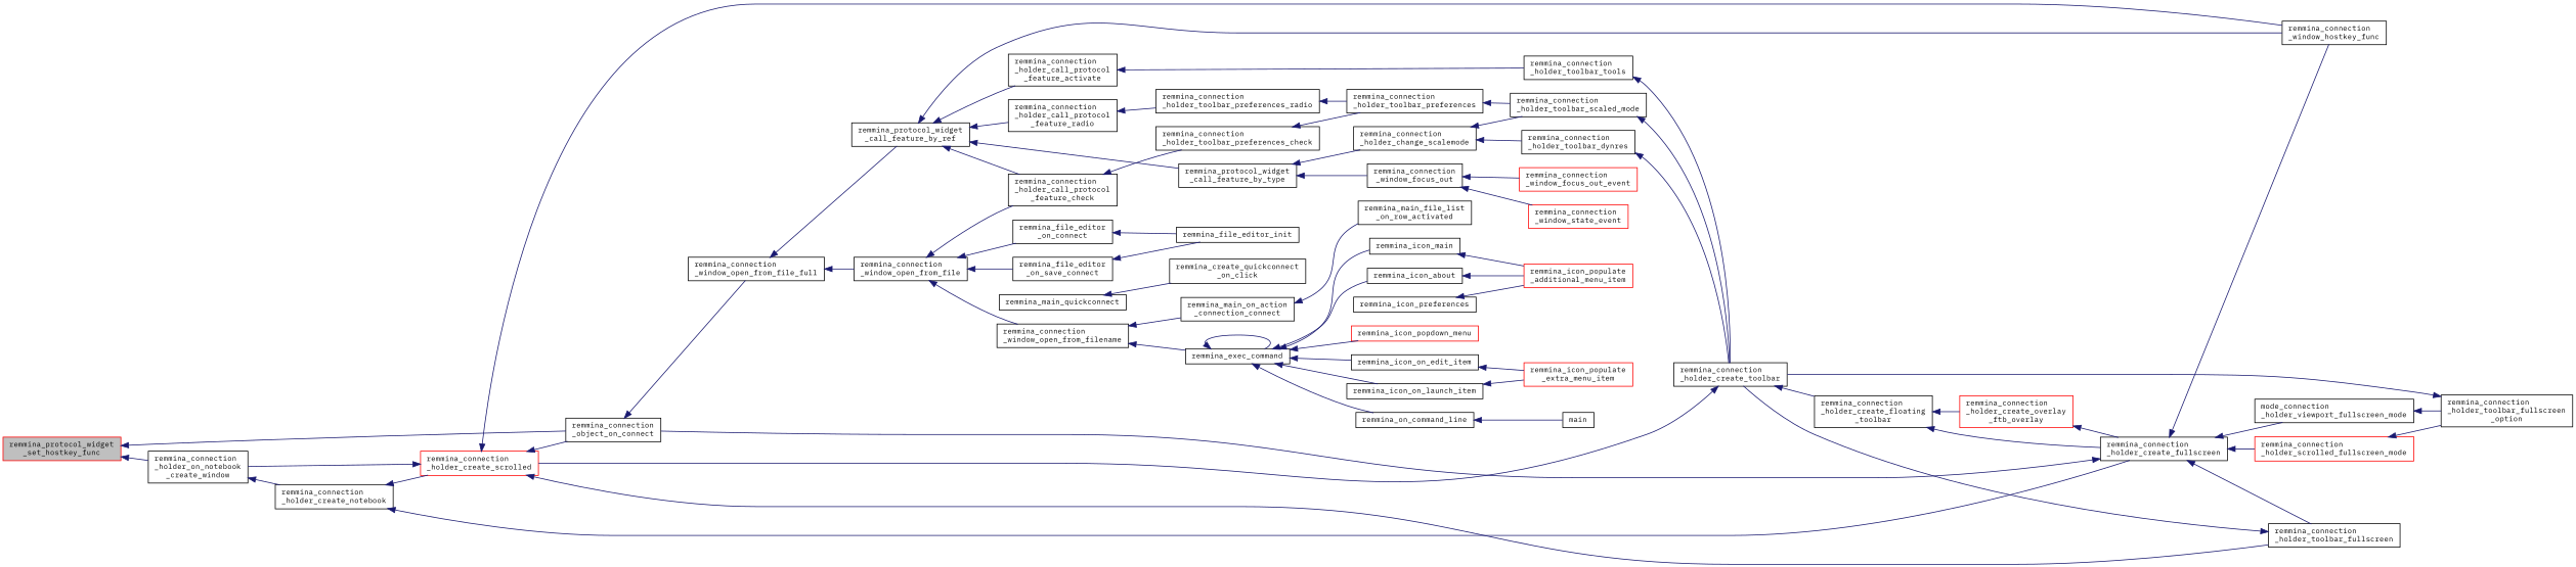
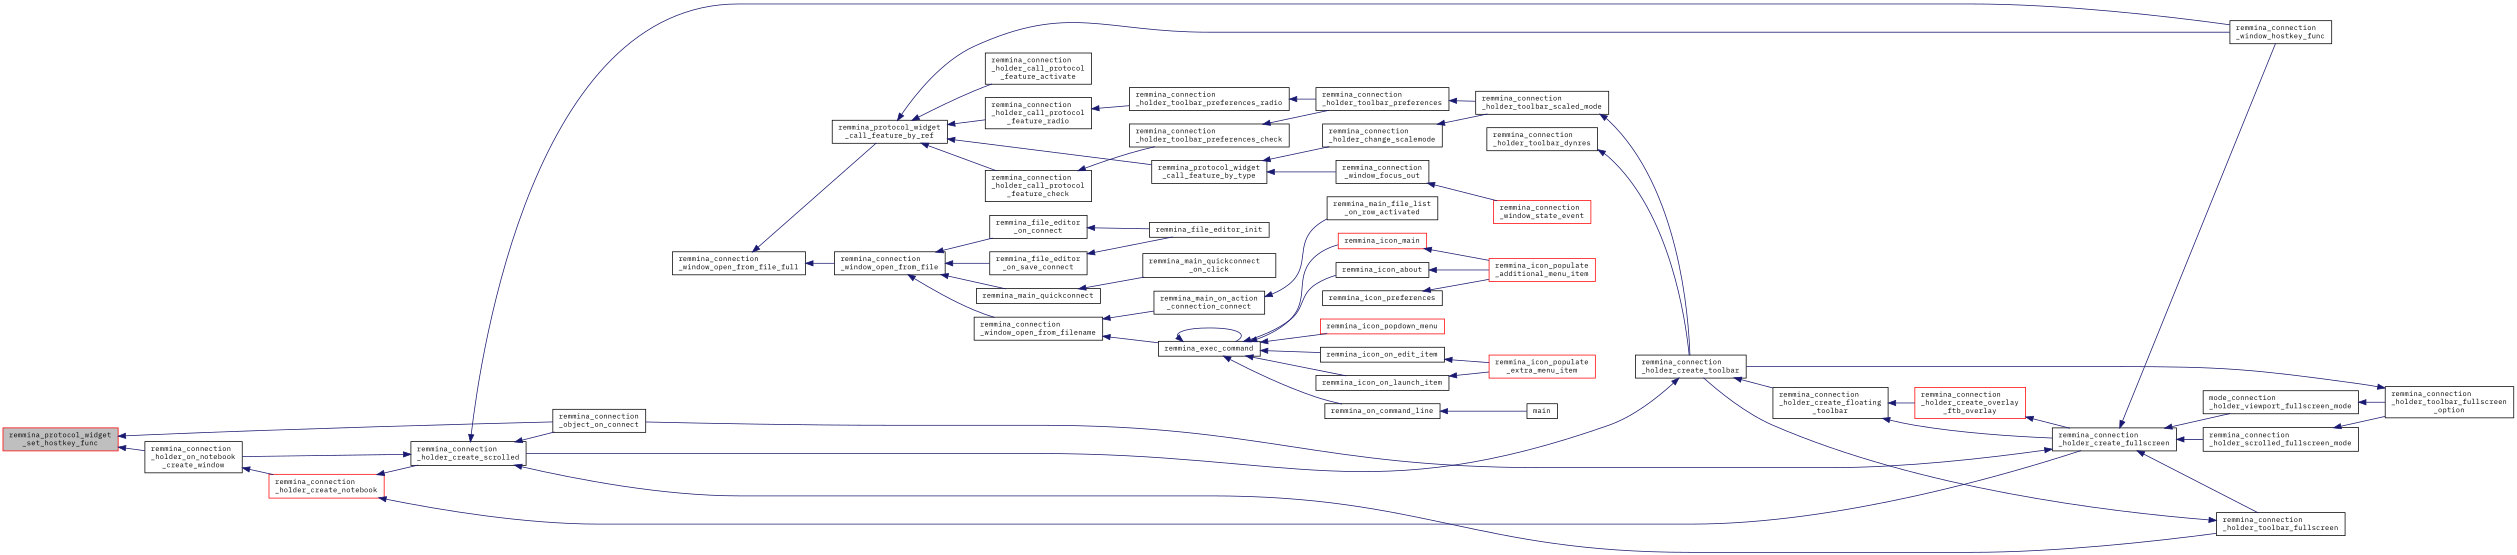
  digraph {
    fontname="IBM Plex Mono"
    rankdir=LR
    node [color=black fillcolor=white fontname="IBM Plex Mono" fontsize=10 shape=record style=filled]
    edge [color=midnightblue dir=back fontname="IBM Plex Mono" fontsize=10 labelfontname=Helvetica labelfontsize=10 style=solid]
    n1 [color=red fillcolor=grey75 fontcolor=black height=0.2 label="remmina_protocol_widget\l_set_hostkey_func" width=0.4]
    n2 [height=0.2 label="remmina_connection\l_holder_on_notebook\l_create_window" width=0.4]
    n3 [height=0.2 label="remmina_connection\l_object_on_connect" width=0.4]
-   n4 [height=0.2 label="remmina_connection\l_holder_create_notebook" width=0.4]
+   n4 [color=red height=0.2 label="remmina_connection\l_holder_create_notebook" width=0.4]
    n5 [height=0.2 label="remmina_connection\l_window_open_from_file_full" width=0.4]
-   n6 [color=red height=0.2 label="remmina_connection\l_holder_create_scrolled" width=0.4]
+   n6 [height=0.2 label="remmina_connection\l_holder_create_scrolled" width=0.4]
    n7 [height=0.2 label="remmina_connection\l_holder_create_fullscreen" width=0.4]
    n8 [height=0.2 label="remmina_connection\l_holder_toolbar_fullscreen" width=0.4]
    n9 [height=0.2 label="remmina_connection\l_window_hostkey_func" width=0.4]
    n10 [height=0.2 label="mode_connection\l_holder_viewport_fullscreen_mode" width=0.4]
-   n11 [color=red height=0.2 label="remmina_connection\l_holder_scrolled_fullscreen_mode" width=0.4]
+   n11 [height=0.2 label="remmina_connection\l_holder_scrolled_fullscreen_mode" width=0.4]
    n12 [height=0.2 label="remmina_connection\l_holder_create_toolbar" width=0.4]
    n13 [height=0.2 label="remmina_connection\l_holder_create_floating\l_toolbar" width=0.4]
    n14 [color=red height=0.2 label="remmina_connection\l_holder_create_overlay\l_ftb_overlay" width=0.4]
    n15 [height=0.2 label="remmina_connection\l_holder_toolbar_fullscreen\l_option" width=0.4]
    n16 [height=0.2 label="remmina_connection\l_window_open_from_file" width=0.4]
    n17 [height=0.2 label="remmina_protocol_widget\l_call_feature_by_ref" width=0.4]
    n18 [height=0.2 label="remmina_connection\l_window_open_from_filename" width=0.4]
    n19 [height=0.2 label="remmina_file_editor\l_on_connect" width=0.4]
    n20 [height=0.2 label="remmina_file_editor\l_on_save_connect" width=0.4]
    n21 [height=0.2 label=remmina_main_quickconnect width=0.4]
    n22 [height=0.2 label="remmina_connection\l_holder_call_protocol\l_feature_radio" width=0.4]
    n23 [height=0.2 label="remmina_connection\l_holder_call_protocol\l_feature_check" width=0.4]
    n24 [height=0.2 label="remmina_connection\l_holder_call_protocol\l_feature_activate" width=0.4]
    n25 [height=0.2 label="remmina_protocol_widget\l_call_feature_by_type" width=0.4]
    n26 [height=0.2 label=remmina_exec_command width=0.4]
    n27 [height=0.2 label="remmina_main_on_action\l_connection_connect" width=0.4]
    n28 [height=0.2 label=remmina_file_editor_init width=0.4]
-   n29 [height=0.2 label="remmina_create_quickconnect\l_on_click" width=0.4]
+   n29 [height=0.2 label="remmina_main_quickconnect\l_on_click" width=0.4]
    n30 [height=0.2 label=remmina_on_command_line width=0.4]
-   n31 [height=0.2 label=remmina_icon_main width=0.4]
+   n31 [color=red height=0.2 label=remmina_icon_main width=0.4]
    n32 [height=0.2 label=remmina_icon_about width=0.4]
    n33 [height=0.2 label=remmina_icon_on_launch_item width=0.4]
    n34 [height=0.2 label=remmina_icon_on_edit_item width=0.4]
    n35 [color=red height=0.2 label=remmina_icon_popdown_menu width=0.4]
    n36 [height=0.2 label="remmina_main_file_list\l_on_row_activated" width=0.4]
    n37 [height=0.2 label=main width=0.4]
    n38 [color=red height=0.2 label="remmina_icon_populate\l_additional_menu_item" width=0.4]
    n39 [height=0.2 label=remmina_icon_preferences width=0.4]
    n40 [color=red height=0.2 label="remmina_icon_populate\l_extra_menu_item" width=0.4]
    n41 [height=0.2 label="remmina_connection\l_holder_toolbar_preferences_radio" width=0.4]
    n42 [height=0.2 label="remmina_connection\l_holder_toolbar_preferences_check" width=0.4]
-   n43 [height=0.2 label="remmina_connection\l_holder_toolbar_tools" width=0.4]
    n44 [height=0.2 label="remmina_connection\l_holder_change_scalemode" width=0.4]
    n45 [height=0.2 label="remmina_connection\l_window_focus_out" width=0.4]
    n46 [height=0.2 label="remmina_connection\l_holder_toolbar_preferences" width=0.4]
    n47 [height=0.2 label="remmina_connection\l_holder_toolbar_scaled_mode" width=0.4]
    n48 [height=0.2 label="remmina_connection\l_holder_toolbar_dynres" width=0.4]
-   n49 [color=red height=0.2 label="remmina_connection\l_window_focus_out_event" width=0.4]
    n50 [color=red height=0.2 label="remmina_connection\l_window_state_event" width=0.4]
    n1 -> n2
    n1 -> n3
    n2 -> n4
-   n3 -> n5
    n4 -> n6
    n4 -> n7
    n5 -> n16
    n5 -> n17
    n6 -> n2
    n6 -> n3
    n6 -> n8
    n6 -> n9
    n7 -> n3
    n7 -> n8
    n7 -> n9
    n7 -> n10
    n7 -> n11
    n8 -> n12
    n10 -> n15
    n11 -> n15
    n12 -> n6
    n12 -> n13
    n13 -> n7
    n13 -> n14
    n14 -> n7
    n15 -> n12
    n16 -> n18
    n16 -> n19
    n16 -> n20
-   n16 -> n23
+   n16 -> n21
    n17 -> n9
    n17 -> n22
    n17 -> n23
    n17 -> n24
    n17 -> n25
    n18 -> n26
    n18 -> n27
    n19 -> n28
    n20 -> n28
    n21 -> n29
    n22 -> n41
    n23 -> n42
-   n24 -> n43
    n25 -> n44
    n25 -> n45
    n26 -> n26
    n26 -> n30
    n26 -> n31
    n26 -> n32
    n26 -> n33
    n26 -> n34
    n26 -> n35
    n27 -> n36
    n30 -> n37
    n31 -> n38
    n32 -> n38
    n33 -> n40
    n34 -> n40
    n39 -> n38
    n41 -> n46
    n42 -> n46
-   n43 -> n12
    n44 -> n47
-   n44 -> n48
-   n45 -> n49
    n45 -> n50
    n46 -> n47
    n47 -> n12
    n48 -> n12
  }
